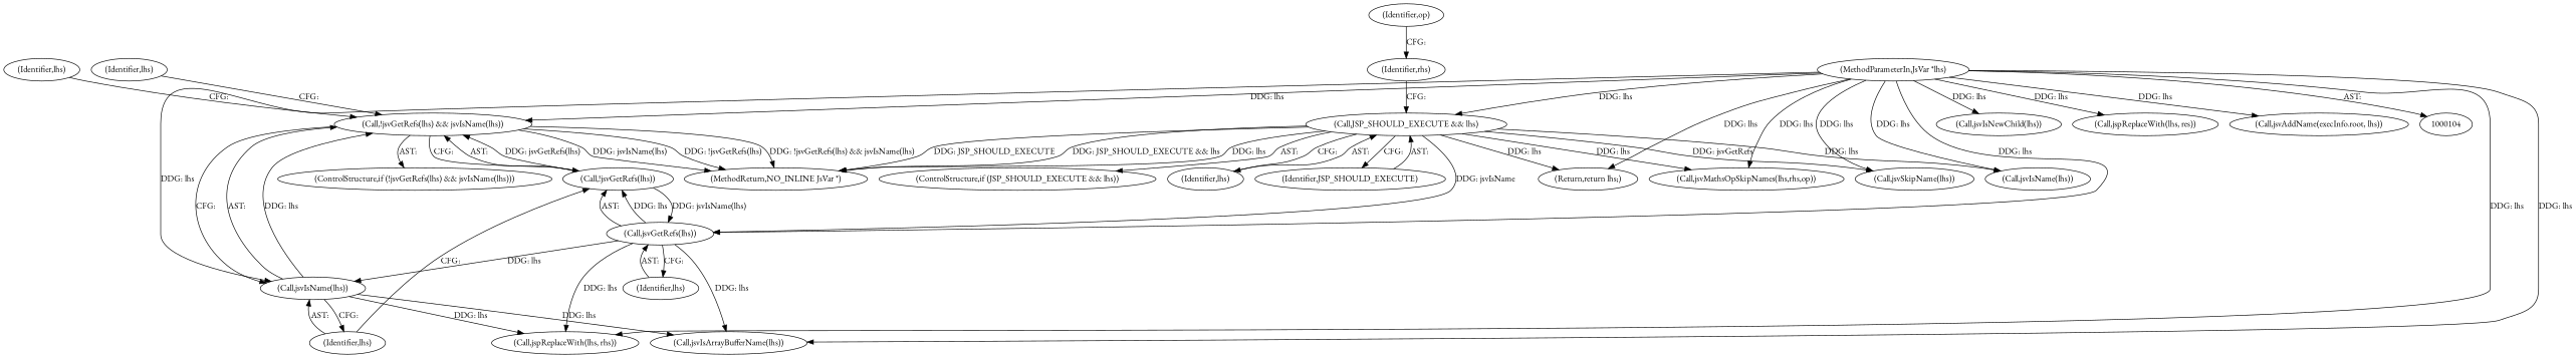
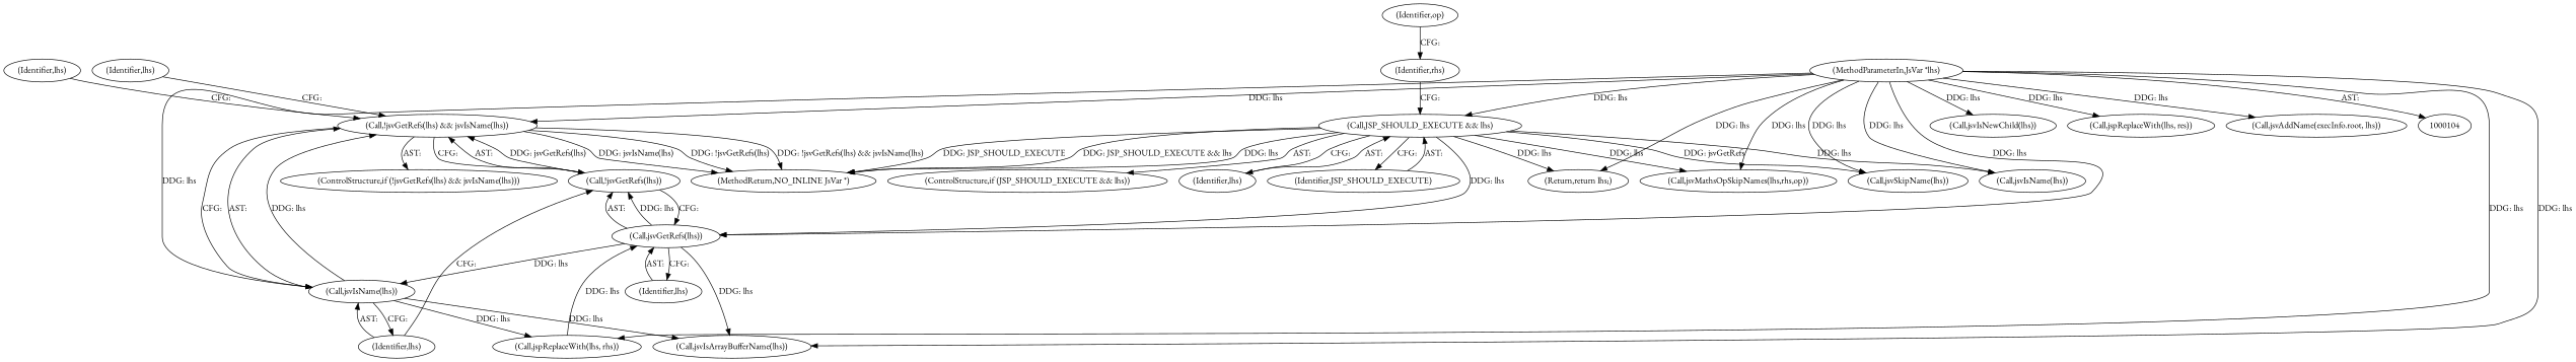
  digraph {
    fontname="EB Garamond"
    node [fontname="EB Garamond"]
    edge [fontname="EB Garamond"]
    n1 [label="(Call,!jsvGetRefs(lhs) && jsvIsName(lhs))"]
    n2 [label="(Call,!jsvGetRefs(lhs))"]
    n3 [label="(Call,jsvIsName(lhs))"]
    n4 [label="(MethodReturn,NO_INLINE JsVar *)"]
    n5 [label="(ControlStructure,if (!jsvGetRefs(lhs) && jsvIsName(lhs)))"]
    n6 [label="(Call,jsvGetRefs(lhs))"]
    n7 [label="(Call,jsvIsArrayBufferName(lhs))"]
    n8 [label="(Call,jspReplaceWith(lhs, rhs))"]
    n9 [label="(Identifier,lhs)"]
    n10 [label="(Identifier,lhs)"]
    n11 [label="(Call,JSP_SHOULD_EXECUTE && lhs)"]
    n12 [label="(Identifier,lhs)"]
    n13 [label="(Identifier,JSP_SHOULD_EXECUTE)"]
    n14 [label="(Return,return lhs;)"]
    n15 [label="(Call,jsvMathsOpSkipNames(lhs,rhs,op))"]
    n16 [label="(Call,jsvSkipName(lhs))"]
    n17 [label="(Call,jsvIsName(lhs))"]
    n18 [label="(ControlStructure,if (JSP_SHOULD_EXECUTE && lhs))"]
    n19 [label="(MethodParameterIn,JsVar *lhs)"]
    n20 [label="(Call,jsvIsNewChild(lhs))"]
    n21 [label="(Call,jspReplaceWith(lhs, res))"]
    n22 [label="(Call,jsvAddName(execInfo.root, lhs))"]
    1000104
    n24 [label="(Identifier,op)"]
    n25 [label="(Identifier,rhs)"]
    n26 [label="(Identifier,lhs)"]
    n27 [label="(Identifier,lhs)"]
    n1 -> n2 [label="CFG: "]
    n1 -> n3 [label="CFG: "]
    n1 -> n4 [label="DDG: !jsvGetRefs(lhs)"]
    n1 -> n4 [label="DDG: !jsvGetRefs(lhs) && jsvIsName(lhs)"]
    n1 -> n4 [label="DDG: jsvIsName(lhs)"]
    n1 -> n5 [label="AST: "]
    n2 -> n1 [label="AST: "]
    n2 -> n1 [label="DDG: jsvGetRefs(lhs)"]
-   n2 -> n6 [label="DDG: jsvIsName(lhs)"]
+   n2 -> n6 [label="CFG: "]
    n3 -> n1 [label="AST: "]
    n3 -> n1 [label="DDG: lhs"]
    n3 -> n7 [label="DDG: lhs"]
    n3 -> n8 [label="DDG: lhs"]
    n3 -> n9 [label="CFG: "]
    n6 -> n2 [label="AST: "]
    n6 -> n2 [label="DDG: lhs"]
    n6 -> n3 [label="DDG: lhs"]
    n6 -> n7 [label="DDG: lhs"]
-   n6 -> n8 [label="DDG: lhs"]
+   n8 -> n6 [label="DDG: lhs"]
    n6 -> n10 [label="CFG: "]
    n9 -> n2 [label="CFG: "]
    n9 -> n3 [label="AST: "]
    n10 -> n6 [label="AST: "]
    n11 -> n4 [label="DDG: JSP_SHOULD_EXECUTE && lhs"]
    n11 -> n4 [label="DDG: lhs"]
    n11 -> n4 [label="DDG: JSP_SHOULD_EXECUTE"]
-   n11 -> n6 [label="DDG: jsvIsName"]
+   n11 -> n6 [label="DDG: lhs"]
    n11 -> n12 [label="CFG: "]
    n11 -> n13 [label="CFG: "]
    n11 -> n14 [label="DDG: lhs"]
    n11 -> n15 [label="DDG: lhs"]
    n11 -> n16 [label="DDG: jsvGetRefs"]
    n11 -> n17 [label="DDG: lhs"]
    n11 -> n18 [label="AST: "]
    n12 -> n11 [label="AST: "]
    n13 -> n11 [label="AST: "]
    n19 -> n1 [label="DDG: lhs"]
    n19 -> n3 [label="DDG: lhs"]
    n19 -> n6 [label="DDG: lhs"]
    n19 -> n7 [label="DDG: lhs"]
    n19 -> n8 [label="DDG: lhs"]
    n19 -> n11 [label="DDG: lhs"]
    n19 -> n14 [label="DDG: lhs"]
    n19 -> n15 [label="DDG: lhs"]
    n19 -> n16 [label="DDG: lhs"]
    n19 -> n17 [label="DDG: lhs"]
    n19 -> n20 [label="DDG: lhs"]
    n19 -> n21 [label="DDG: lhs"]
    n19 -> n22 [label="DDG: lhs"]
    n19 -> 1000104 [label="AST: "]
    n24 -> n25 [label="CFG: "]
    n25 -> n11 [label="CFG: "]
    n26 -> n1 [label="CFG: "]
    n27 -> n1 [label="CFG: "]
  }
